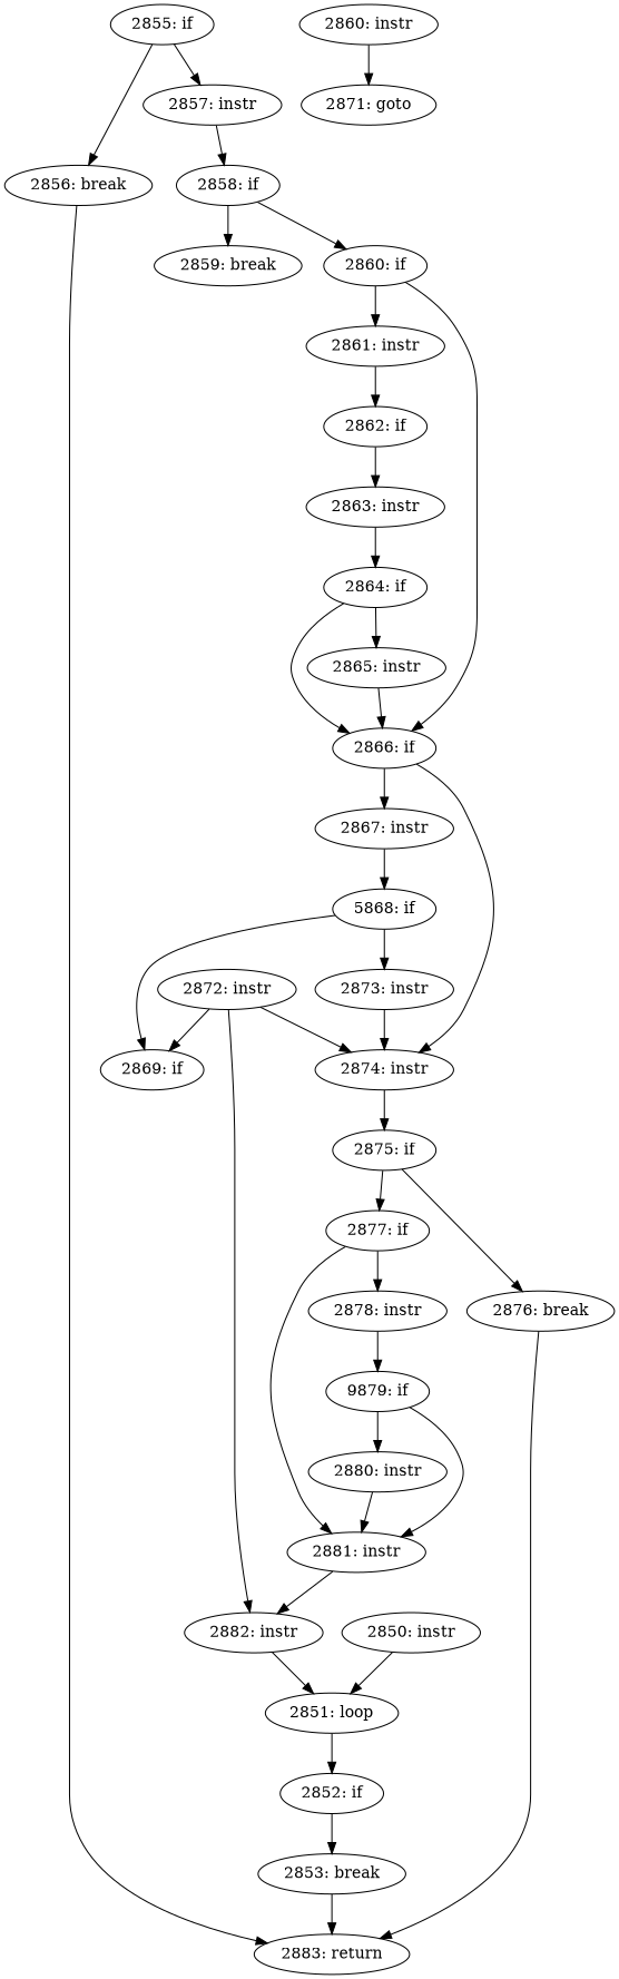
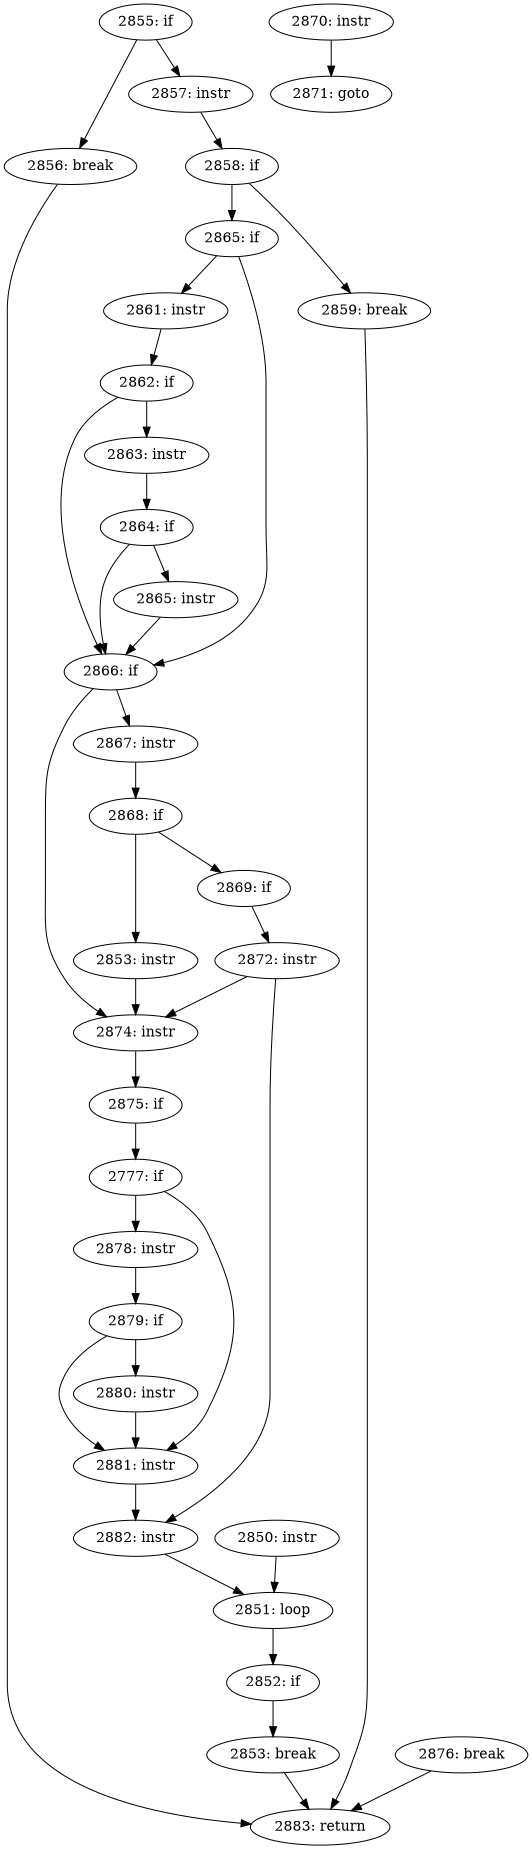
  digraph {
    n1 [label="2850: instr"]
    n2 [label="2851: loop"]
    n3 [label="2852: if"]
    n4 [label="2853: break"]
    n5 [label="2883: return"]
    n6 [label="2855: if"]
    n7 [label="2856: break"]
    n8 [label="2857: instr"]
    n9 [label="2858: if"]
-   n10 [label="2860: if"]
+   n10 [label="2865: if"]
    n11 [label="2859: break"]
    n12 [label="2861: instr"]
    n13 [label="2866: if"]
    n14 [label="2862: if"]
    n15 [label="2867: instr"]
    n16 [label="2874: instr"]
    n17 [label="2863: instr"]
-   n18 [label="5868: if"]
+   n18 [label="2868: if"]
    n19 [label="2875: if"]
    n20 [label="2864: if"]
    n21 [label="2865: instr"]
    n22 [label="2869: if"]
-   n23 [label="2873: instr"]
+   n23 [label="2853: instr"]
    n24 [label="2876: break"]
-   n25 [label="2877: if"]
+   n25 [label="2777: if"]
    n26 [label="2872: instr"]
-   n27 [label="2860: instr"]
+   n27 [label="2870: instr"]
    n28 [label="2871: goto"]
    n29 [label="2882: instr"]
    n30 [label="2878: instr"]
    n31 [label="2881: instr"]
-   n32 [label="9879: if"]
+   n32 [label="2879: if"]
    n33 [label="2880: instr"]
    n1 -> n2
    n2 -> n3
    n3 -> n4
    n4 -> n5
    n6 -> n7
    n6 -> n8
    n7 -> n5
    n8 -> n9
    n9 -> n10
    n9 -> n11
    n10 -> n12
    n10 -> n13
+   n11 -> n5
    n12 -> n14
    n13 -> n15
    n13 -> n16
+   n14 -> n13
    n14 -> n17
    n15 -> n18
    n16 -> n19
    n17 -> n20
    n18 -> n22
    n18 -> n23
-   n19 -> n24
    n19 -> n25
    n20 -> n13
    n20 -> n21
    n21 -> n13
-   n26 -> n22
+   n22 -> n26
    n23 -> n16
    n24 -> n5
    n25 -> n30
    n25 -> n31
    n26 -> n16
    n26 -> n29
    n27 -> n28
    n29 -> n2
    n30 -> n32
    n31 -> n29
    n32 -> n31
    n32 -> n33
    n33 -> n31
  }
